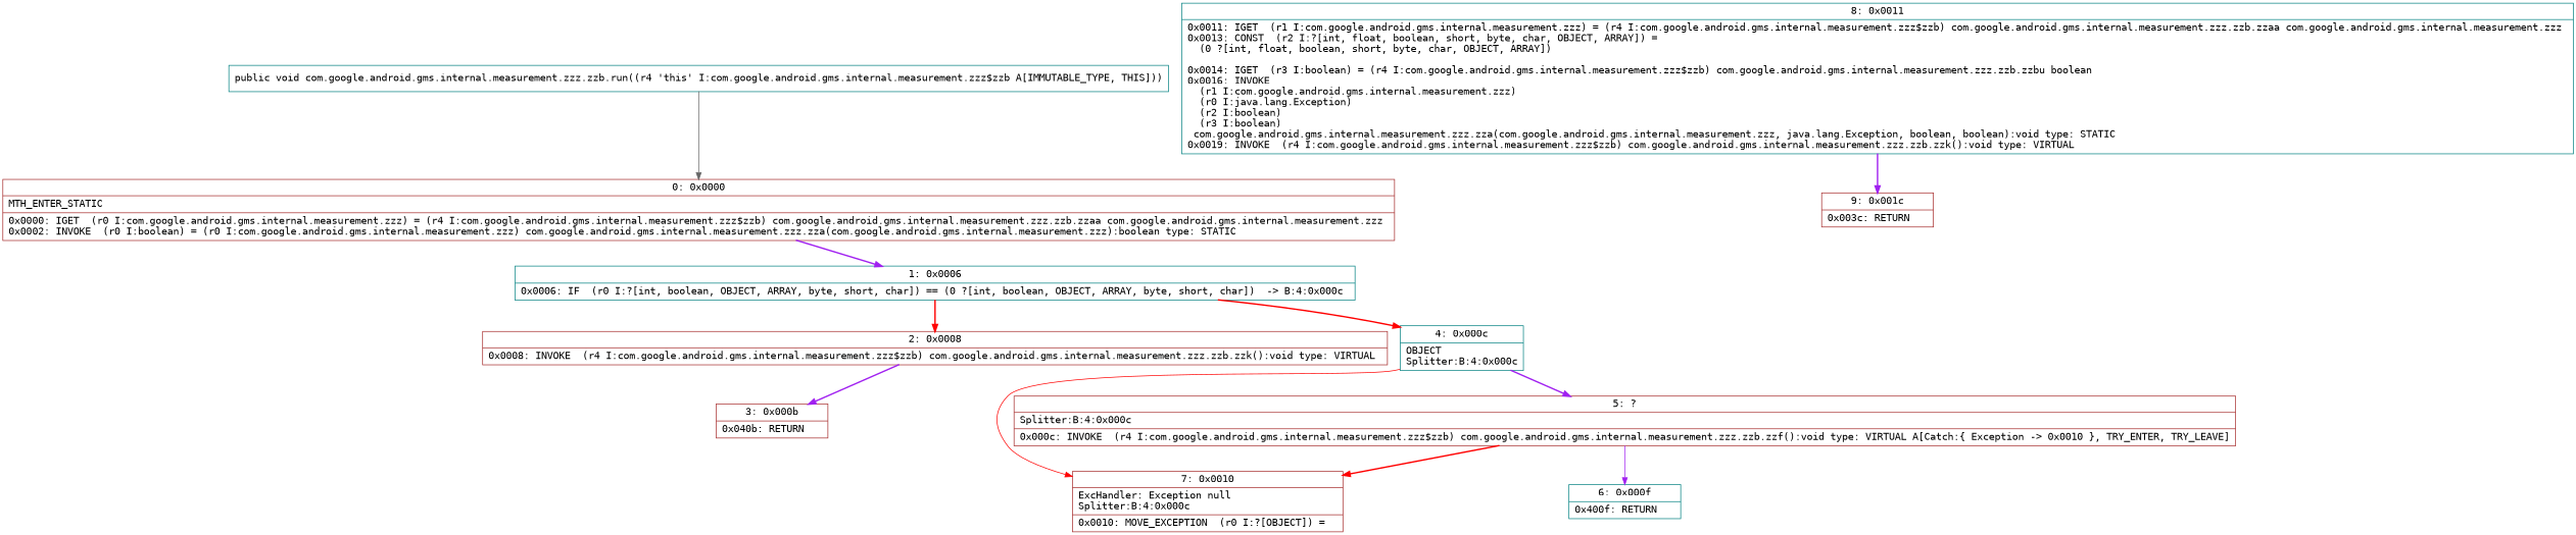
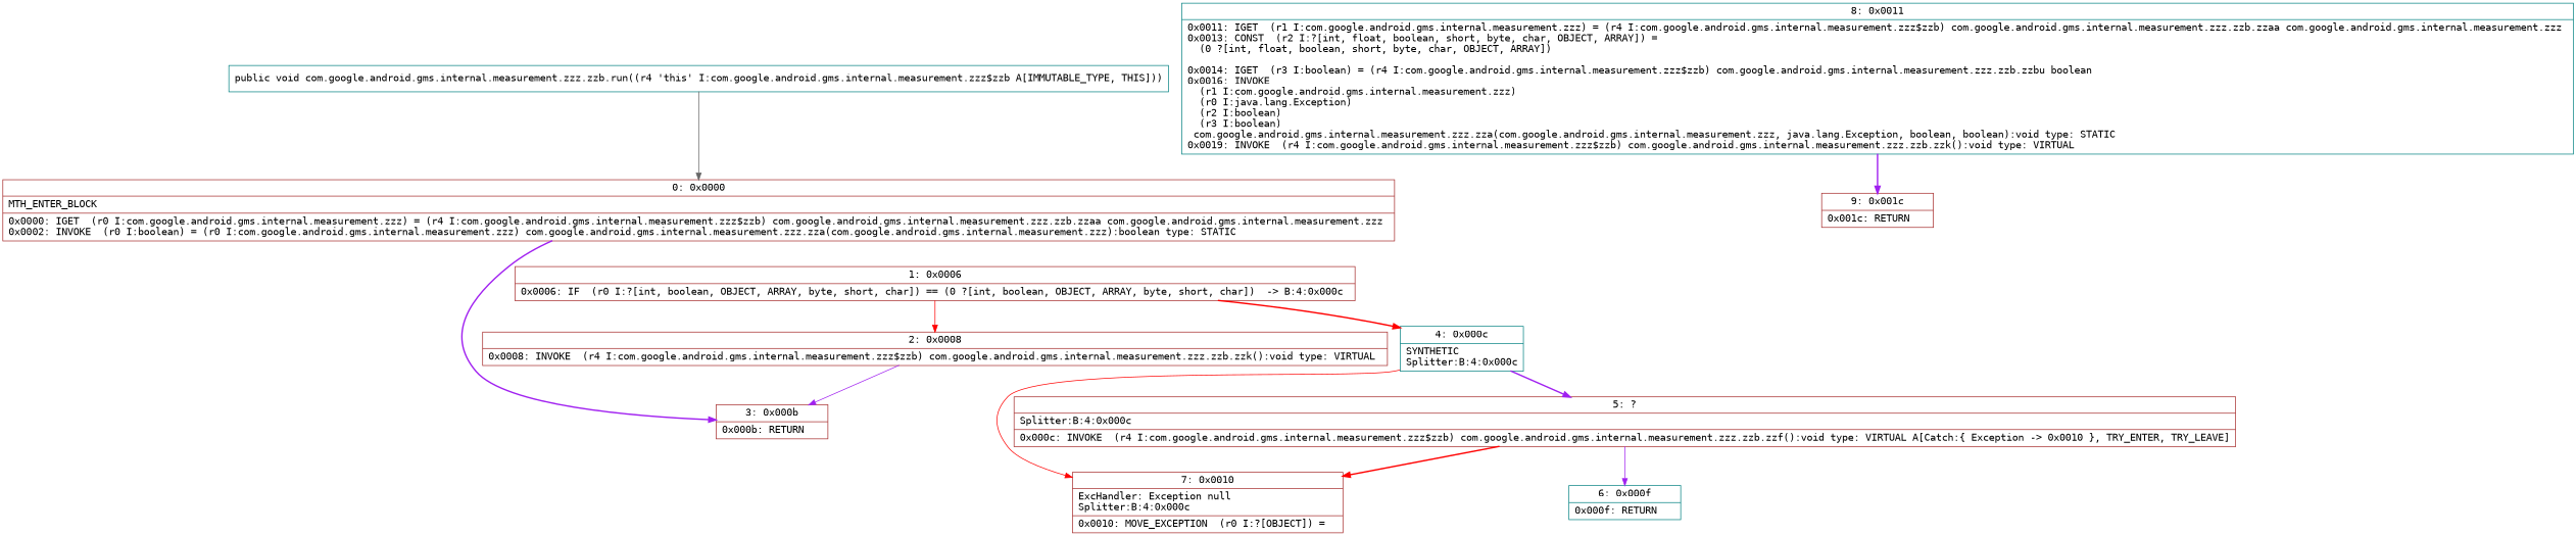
  digraph {
    fontname="DejaVu Sans Mono"
    node [color=brown fontname="DejaVu Sans Mono" shape=record]
    edge [color=purple fontname="DejaVu Sans Mono" style=bold]
-   n1 [label="{0\:\ 0x0000|MTH_ENTER_STATIC\l|0x0000: IGET  (r0 I:com.google.android.gms.internal.measurement.zzz) = (r4 I:com.google.android.gms.internal.measurement.zzz$zzb) com.google.android.gms.internal.measurement.zzz.zzb.zzaa com.google.android.gms.internal.measurement.zzz \l0x0002: INVOKE  (r0 I:boolean) = (r0 I:com.google.android.gms.internal.measurement.zzz) com.google.android.gms.internal.measurement.zzz.zza(com.google.android.gms.internal.measurement.zzz):boolean type: STATIC \l}"]
-   n2 [color=teal label="{1\:\ 0x0006|0x0006: IF  (r0 I:?[int, boolean, OBJECT, ARRAY, byte, short, char]) == (0 ?[int, boolean, OBJECT, ARRAY, byte, short, char])  \-\> B:4:0x000c \l}"]
+   n1 [label="{0\:\ 0x0000|MTH_ENTER_BLOCK\l|0x0000: IGET  (r0 I:com.google.android.gms.internal.measurement.zzz) = (r4 I:com.google.android.gms.internal.measurement.zzz$zzb) com.google.android.gms.internal.measurement.zzz.zzb.zzaa com.google.android.gms.internal.measurement.zzz \l0x0002: INVOKE  (r0 I:boolean) = (r0 I:com.google.android.gms.internal.measurement.zzz) com.google.android.gms.internal.measurement.zzz.zza(com.google.android.gms.internal.measurement.zzz):boolean type: STATIC \l}"]
+   n2 [label="{1\:\ 0x0006|0x0006: IF  (r0 I:?[int, boolean, OBJECT, ARRAY, byte, short, char]) == (0 ?[int, boolean, OBJECT, ARRAY, byte, short, char])  \-\> B:4:0x000c \l}"]
    n3 [label="{2\:\ 0x0008|0x0008: INVOKE  (r4 I:com.google.android.gms.internal.measurement.zzz$zzb) com.google.android.gms.internal.measurement.zzz.zzb.zzk():void type: VIRTUAL \l}"]
-   n4 [color=teal label="{4\:\ 0x000c|OBJECT\lSplitter:B:4:0x000c\l}"]
-   n5 [label="{3\:\ 0x000b|0x040b: RETURN   \l}"]
+   n4 [color=teal label="{4\:\ 0x000c|SYNTHETIC\lSplitter:B:4:0x000c\l}"]
+   n5 [label="{3\:\ 0x000b|0x000b: RETURN   \l}"]
    n6 [label="{5\:\ ?|Splitter:B:4:0x000c\l|0x000c: INVOKE  (r4 I:com.google.android.gms.internal.measurement.zzz$zzb) com.google.android.gms.internal.measurement.zzz.zzb.zzf():void type: VIRTUAL A[Catch:\{ Exception \-\> 0x0010 \}, TRY_ENTER, TRY_LEAVE]\l}"]
    n7 [label="{7\:\ 0x0010|ExcHandler: Exception null\lSplitter:B:4:0x000c\l|0x0010: MOVE_EXCEPTION  (r0 I:?[OBJECT]) =  \l}"]
-   n8 [color=teal label="{6\:\ 0x000f|0x400f: RETURN   \l}"]
+   n8 [color=teal label="{6\:\ 0x000f|0x000f: RETURN   \l}"]
    n9 [color=teal label="{8\:\ 0x0011|0x0011: IGET  (r1 I:com.google.android.gms.internal.measurement.zzz) = (r4 I:com.google.android.gms.internal.measurement.zzz$zzb) com.google.android.gms.internal.measurement.zzz.zzb.zzaa com.google.android.gms.internal.measurement.zzz \l0x0013: CONST  (r2 I:?[int, float, boolean, short, byte, char, OBJECT, ARRAY]) = \l  (0 ?[int, float, boolean, short, byte, char, OBJECT, ARRAY])\l \l0x0014: IGET  (r3 I:boolean) = (r4 I:com.google.android.gms.internal.measurement.zzz$zzb) com.google.android.gms.internal.measurement.zzz.zzb.zzbu boolean \l0x0016: INVOKE  \l  (r1 I:com.google.android.gms.internal.measurement.zzz)\l  (r0 I:java.lang.Exception)\l  (r2 I:boolean)\l  (r3 I:boolean)\l com.google.android.gms.internal.measurement.zzz.zza(com.google.android.gms.internal.measurement.zzz, java.lang.Exception, boolean, boolean):void type: STATIC \l0x0019: INVOKE  (r4 I:com.google.android.gms.internal.measurement.zzz$zzb) com.google.android.gms.internal.measurement.zzz.zzb.zzk():void type: VIRTUAL \l}"]
-   n10 [label="{9\:\ 0x001c|0x003c: RETURN   \l}"]
+   n10 [label="{9\:\ 0x001c|0x001c: RETURN   \l}"]
    n11 [color=teal label="{public void com.google.android.gms.internal.measurement.zzz.zzb.run((r4 'this' I:com.google.android.gms.internal.measurement.zzz$zzb A[IMMUTABLE_TYPE, THIS])) }"]
-   n1 -> n2
-   n2 -> n3 [color=red]
+   n1 -> n5
+   n2 -> n3 [color=red style=solid]
    n2 -> n4 [color=red]
-   n3 -> n5
+   n3 -> n5 [style=solid]
    n4 -> n6
    n4 -> n7 [color=red style=solid]
    n6 -> n7 [color=red]
    n6 -> n8 [style=solid]
    n9 -> n10
    n11 -> n1 [color=gray40 style=solid]
  }
